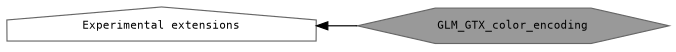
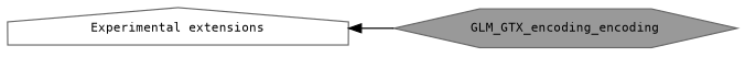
  digraph {
    rankdir=LR
    node [fontname=Terminal fontsize=10 style=filled]
    n1 [color=grey40 fillcolor=white height=0.2 label="Experimental extensions" shape=house width=0.4]
-   n2 [color=gray40 fillcolor=grey60 fontcolor=black height=0.2 label=GLM_GTX_color_encoding shape=hexagon width=0.4]
+   n2 [color=gray40 fillcolor=grey60 fontcolor=black height=0.2 label=GLM_GTX_encoding_encoding shape=hexagon width=0.4]
    n1 -> n2 [dir=back fontname=Terminal fontsize=10 labelfontname=Helvetica labelfontsize=10 shape=plaintext style=solid]
  }
